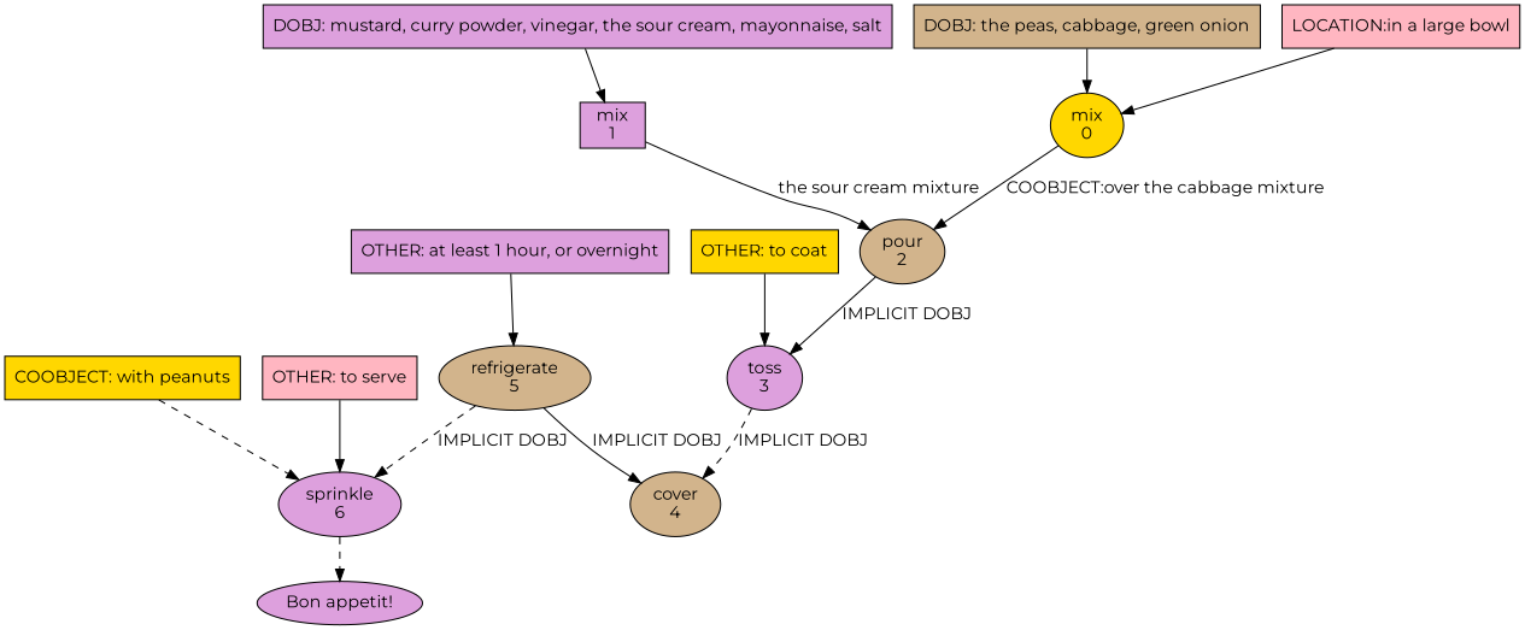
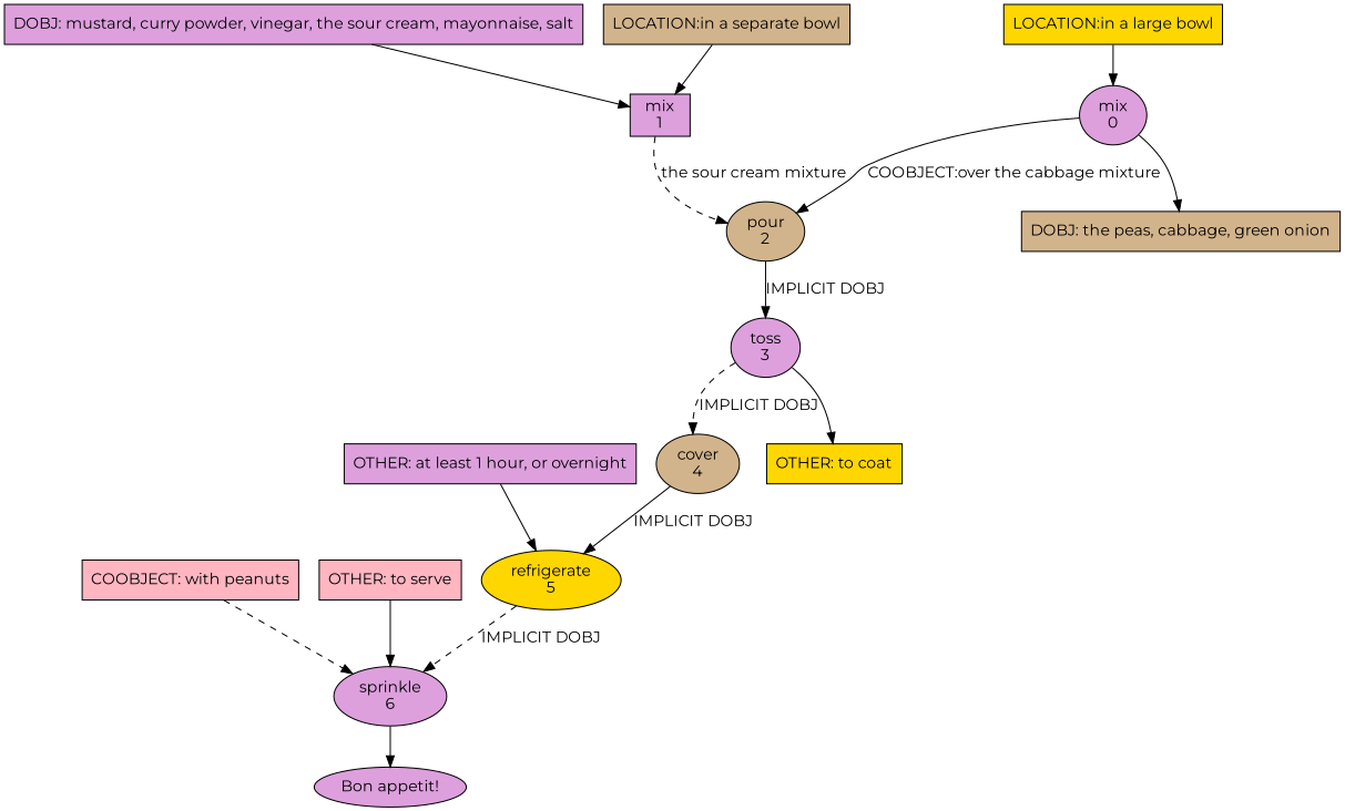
  digraph {
    fontname=Montserrat
    node [fillcolor=plum fontname=Montserrat shape=box style=filled]
    edge [fontname=Montserrat style=solid]
-   n1 [fillcolor=gold label="mix\n0" shape=oval]
+   n1 [label="mix\n0" shape=oval]
    n2 [fillcolor=tan label="pour\n2" shape=oval]
    n3 [label="toss\n3" shape=oval]
    n4 [label="mix\n1"]
    n5 [fillcolor=tan label="cover\n4" shape=oval]
-   n6 [fillcolor=tan label="refrigerate\n5" shape=oval]
+   n6 [fillcolor=gold label="refrigerate\n5" shape=oval]
    n7 [label="sprinkle\n6" shape=oval]
    n8 [label="Bon appetit!" shape=oval]
    n9 [fillcolor=tan label="DOBJ: the peas, cabbage, green onion"]
-   n10 [fillcolor=lightpink label="LOCATION:in a large bowl"]
+   n10 [fillcolor=gold label="LOCATION:in a large bowl"]
    n11 [label="DOBJ: mustard, curry powder, vinegar, the sour cream, mayonnaise, salt"]
+   n12 [fillcolor=tan label="LOCATION:in a separate bowl"]
    n13 [fillcolor=gold label="OTHER: to coat"]
    n14 [label="OTHER: at least 1 hour, or overnight"]
-   n15 [fillcolor=gold label="COOBJECT: with peanuts"]
+   n15 [fillcolor=lightpink label="COOBJECT: with peanuts"]
    n16 [fillcolor=lightpink label="OTHER: to serve"]
    n1 -> n2 [label="COOBJECT:over the cabbage mixture"]
    n2 -> n3 [label="IMPLICIT DOBJ"]
    n3 -> n5 [label="IMPLICIT DOBJ" style=dashed]
-   n4 -> n2 [label="the sour cream mixture"]
-   n6 -> n5 [label="IMPLICIT DOBJ"]
+   n4 -> n2 [label="the sour cream mixture" style=dashed]
+   n5 -> n6 [label="IMPLICIT DOBJ"]
    n6 -> n7 [label="IMPLICIT DOBJ" style=dashed]
-   n7 -> n8 [style=dashed]
-   n9 -> n1
+   n7 -> n8
+   n1 -> n9
    n10 -> n1
    n11 -> n4
-   n13 -> n3
+   n12 -> n4
+   n3 -> n13
    n14 -> n6
    n15 -> n7 [style=dashed]
    n16 -> n7
  }
